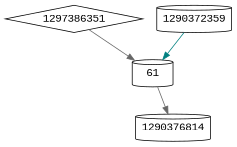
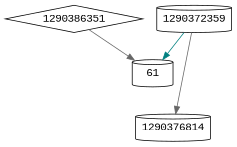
  strict digraph {
    fontname="Liberation Mono"
    node [fontname="Liberation Mono" shape=cylinder]
    edge [color=gray40 fontname="Liberation Mono"]
    1290372359
    61
    1290376814
-   1290386351 [shape=diamond label=1297386351]
+   1290386351 [shape=diamond]
    1290372359 -> 61 [color=teal]
-   61 -> 1290376814
+   1290372359 -> 1290376814
    1290386351 -> 61
  }
